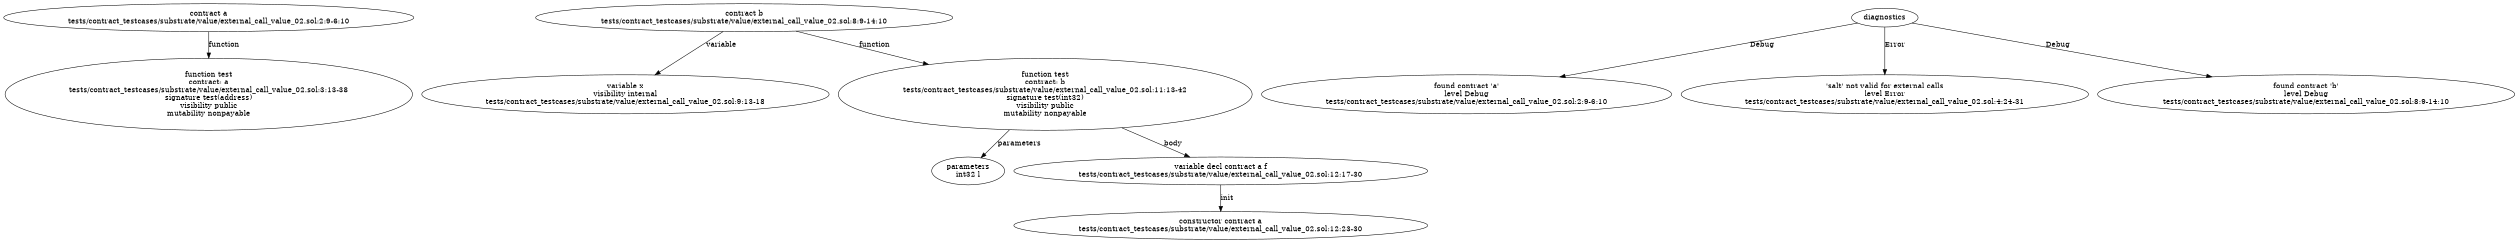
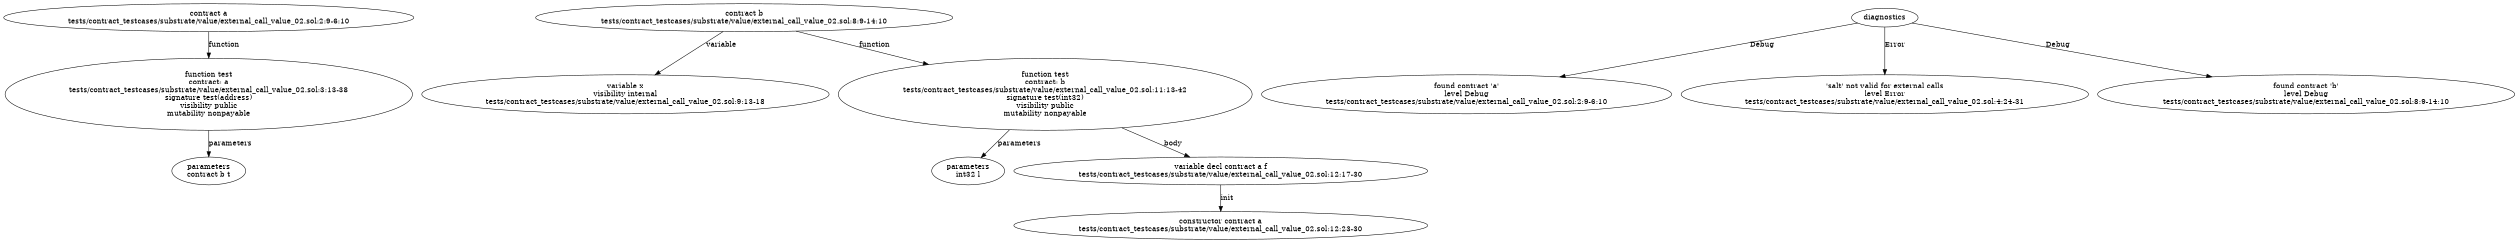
  strict digraph {
    n1 [label="contract a\ntests/contract_testcases/substrate/value/external_call_value_02.sol:2:9-6:10"]
    n2 [label="function test\ncontract: a\ntests/contract_testcases/substrate/value/external_call_value_02.sol:3:13-38\nsignature test(address)\nvisibility public\nmutability nonpayable"]
+   n3 [label="parameters\ncontract b t"]
    n4 [label="contract b\ntests/contract_testcases/substrate/value/external_call_value_02.sol:8:9-14:10"]
    n5 [label="variable x\nvisibility internal\ntests/contract_testcases/substrate/value/external_call_value_02.sol:9:13-18"]
    n6 [label="function test\ncontract: b\ntests/contract_testcases/substrate/value/external_call_value_02.sol:11:13-42\nsignature test(int32)\nvisibility public\nmutability nonpayable"]
    n7 [label="parameters\nint32 l"]
    n8 [label="variable decl contract a f\ntests/contract_testcases/substrate/value/external_call_value_02.sol:12:17-30"]
    n9 [label="constructor contract a\ntests/contract_testcases/substrate/value/external_call_value_02.sol:12:23-30"]
    n10 [label="found contract 'a'\nlevel Debug\ntests/contract_testcases/substrate/value/external_call_value_02.sol:2:9-6:10"]
    n11 [label="'salt' not valid for external calls\nlevel Error\ntests/contract_testcases/substrate/value/external_call_value_02.sol:4:24-31"]
    n12 [label="found contract 'b'\nlevel Debug\ntests/contract_testcases/substrate/value/external_call_value_02.sol:8:9-14:10"]
    diagnostics
    n1 -> n2 [label=function]
+   n2 -> n3 [label=parameters]
    n4 -> n5 [label=variable]
    n4 -> n6 [label=function]
    n6 -> n7 [label=parameters]
    n6 -> n8 [label=body]
    n8 -> n9 [label=init]
    diagnostics -> n10 [label=Debug]
    diagnostics -> n11 [label=Error]
    diagnostics -> n12 [label=Debug]
  }
